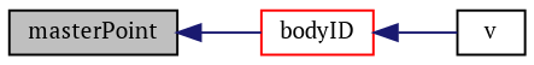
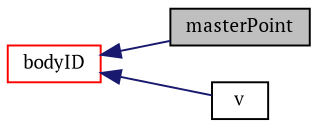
  digraph {
    fontname="PT Serif"
    rankdir=LR
    node [color=black fontname="PT Serif" fontsize=10 shape=record]
    edge [color=midnightblue dir=back fontname="PT Serif" fontsize=10 labelfontname=Helvetica labelfontsize=10 style=solid]
    n1 [fillcolor=grey75 fontcolor=black height=0.2 label=masterPoint style=filled width=0.4]
    n2 [color=red height=0.2 label=bodyID width=0.4]
    n3 [height=0.2 label=v width=0.4]
-   n1 -> n2
+   n2 -> n1
    n2 -> n3
  }
